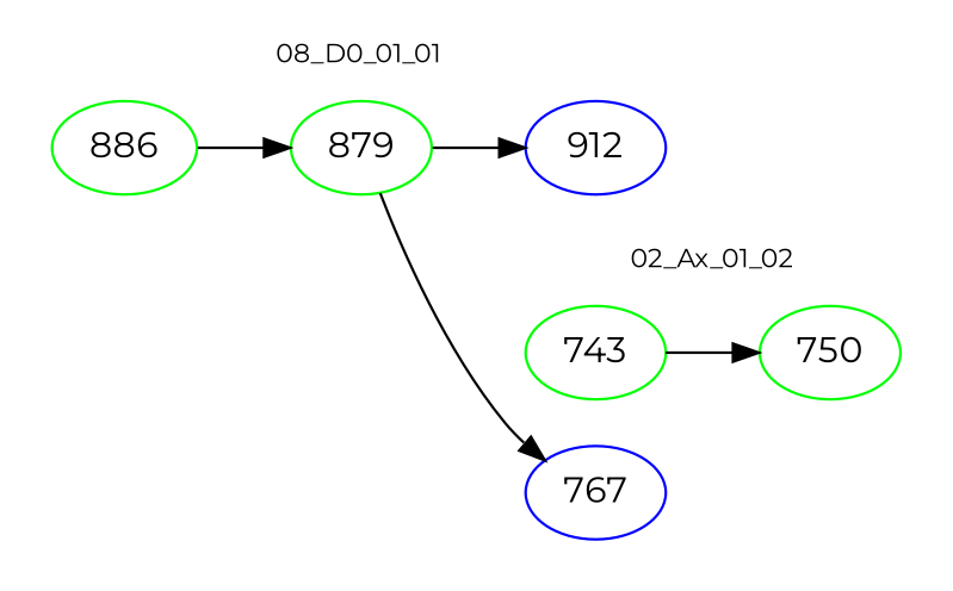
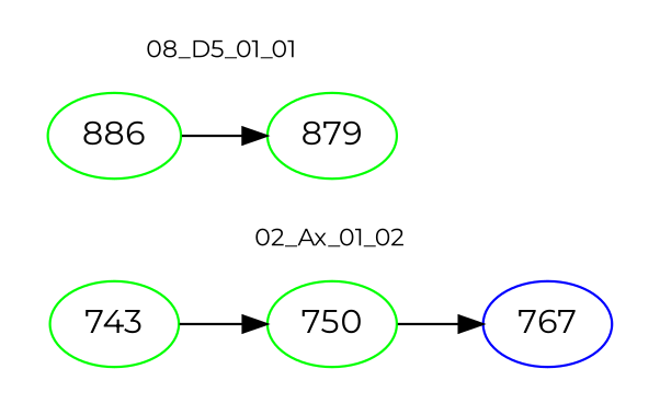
  digraph {
    fontname=Montserrat
    rankdir=LR
    node [color=green fontname=Montserrat]
    edge [color=black fontname=Montserrat]
    n1 [label=743]
    n2 [label=750]
    n3 [color=blue label=767]
    n4 [label=886]
    n5 [label=879]
-   n6 [color=blue label=912]
    subgraph cluster_1 {
      color=white
      fontsize=10
      label="02_Ax_01_02"
      n1
      n2
      n3
    }
    subgraph cluster_2 {
      color=white
      fontsize=10
-     label="08_D0_01_01"
+     label="08_D5_01_01"
      n4
      n5
-     n6
    }
    n1 -> n2
-   n5 -> n3
+   n2 -> n3
    n4 -> n5
-   n5 -> n6
  }
